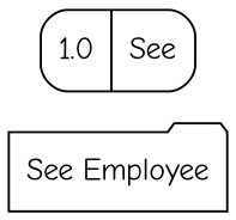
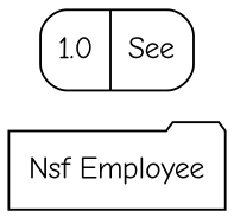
  digraph {
    rankdir=LR
    fontname="Comic Neue"
    node [fontname="Comic Neue"]
-   n1 [label="See Employee" shape=folder]
+   n1 [label="Nsf Employee" shape=folder]
    n2 [label="{<f0> 1.0|<f1> See }" shape=Mrecord]
  }
